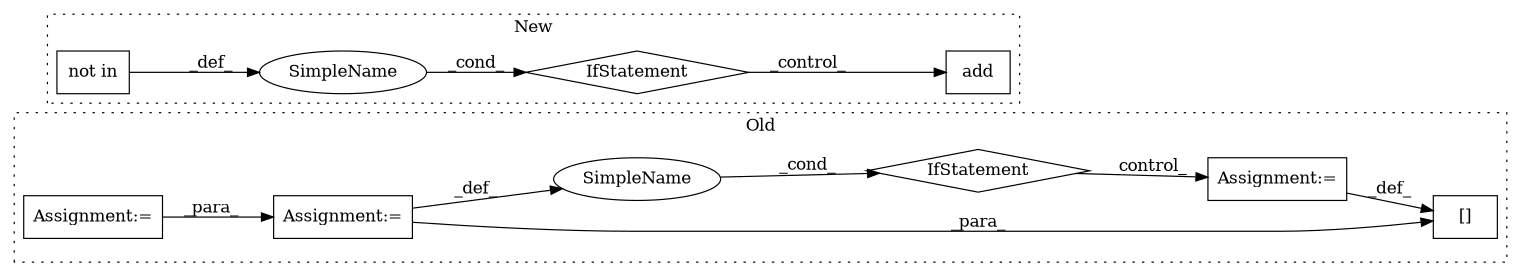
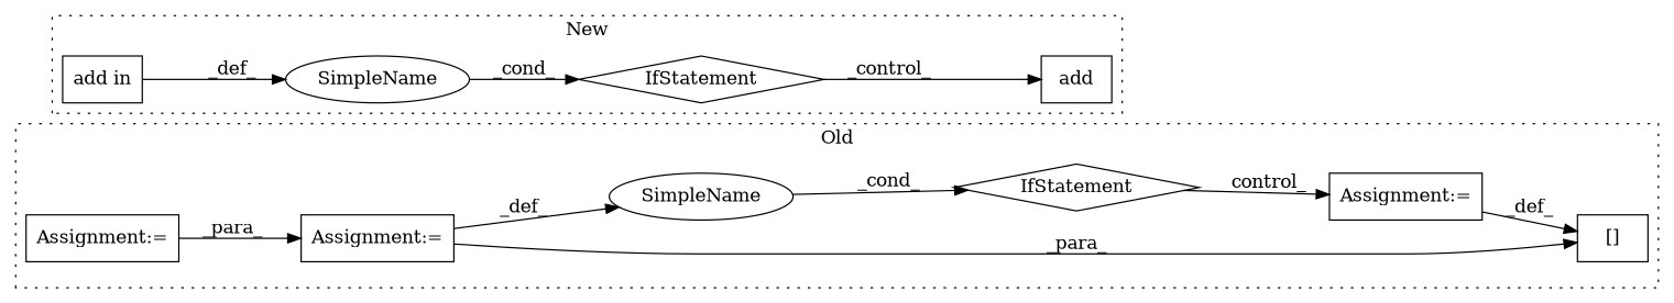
  digraph {
    rankdir=LR
    node [a=7 l=1 shape=box]
    n1 [a=2 l="10,1" label="[]" s="5995,6007"]
    n2 [label="Assignment:=" s=6008]
    n3 [a=25 l="4,2" label=IfStatement s="5930,5952" shape=diamond]
    n4 [a=42 label=SimpleName shape=ellipse l=""]
    n5 [label="Assignment:=" s=5842]
    n6 [label="Assignment:=" s=5893]
    n7 [a=32 l="4,1" label=add s="6587,6595"]
    n8 [a=25 l="8,2" label=IfStatement s="6452,6486" shape=diamond]
    n9 [a=42 label=SimpleName shape=ellipse l=""]
-   n10 [a=108 l=26 label="not in" s=6460]
+   n10 [a=108 l=26 label="add in" s=6460]
    subgraph cluster_1 {
      label=Old
      style=dotted
      n1
      n2
      n3
      n4
      n5
      n6
    }
    subgraph cluster_2 {
      label=New
      style=dotted
      n7
      n8
      n9
      n10
    }
    n2 -> n1 [label=_def_]
    n3 -> n2 [label=_control_]
    n4 -> n3 [label=_cond_]
    n5 -> n6 [label=_para_]
    n6 -> n1 [label=_para_]
    n6 -> n4 [label=_def_]
    n8 -> n7 [label=_control_]
    n9 -> n8 [label=_cond_]
    n10 -> n9 [label=_def_]
  }
